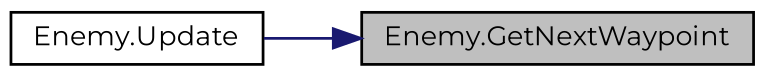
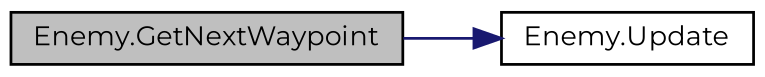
  digraph {
    rankdir=RL
    fontname=Montserrat
    node [color=black fontname=Montserrat fontsize=10 shape=record style=filled]
    n1 [fillcolor=grey75 fontcolor=black height=0.2 label="Enemy.GetNextWaypoint" width=0.4]
    n2 [fillcolor=white height=0.2 label="Enemy.Update" width=0.4]
-   n1 -> n2 [color=midnightblue dir=back fontname=Montserrat fontsize=10 labelfontname=Helvetica labelfontsize=10 style=solid]
+   n2 -> n1 [color=midnightblue dir=back fontname=Montserrat fontsize=10 labelfontname=Helvetica labelfontsize=10 style=solid]
  }
